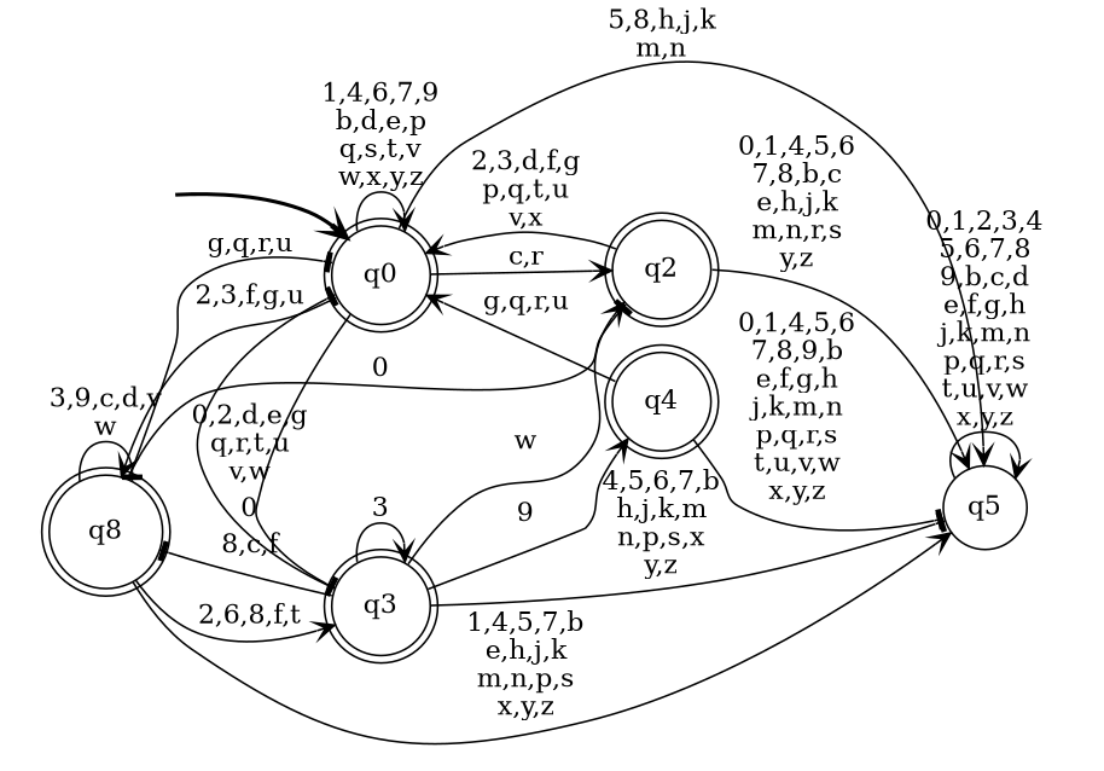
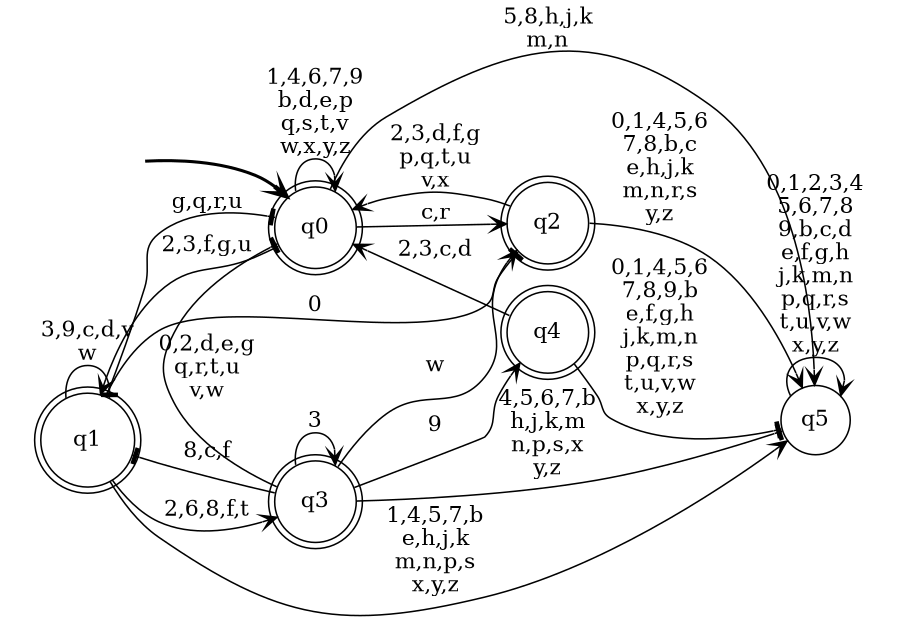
  digraph {
    rankdir=LR
    node [shape=doublecircle style="rounded,filled" color=black fillcolor=white]
    edge [arrowhead=vee]
    __start0 [height=0 shape=none style=invis width=0 color="" fillcolor=""]
    n2 [label=q0]
-   n3 [label=q8]
+   n3 [label=q1]
    n4 [label=q2]
    n5 [label=q3]
    n6 [label=q5 shape=circle style=filled]
    n7 [label=q4]
    subgraph cluster_1 {
      nodesep=0.15
      ranksep=0.15
      style=invis
      __start0
      n2
    }
    __start0 -> n2 [penwidth=2]
    n2 -> n2 [label="1,4,6,7,9\nb,d,e,p\nq,s,t,v\nw,x,y,z"]
    n2 -> n3 [label="2,3,f,g,u"]
    n2 -> n4 [label="c,r"]
-   n2 -> n5 [arrowhead=tee label=0]
    n2 -> n6 [label="5,8,h,j,k\nm,n"]
    n3 -> n2 [arrowhead=tee label="g,q,r,u"]
    n3 -> n3 [arrowhead=tee label="3,9,c,d,v\nw"]
    n3 -> n4 [arrowhead=tee label=0]
    n3 -> n5 [label="2,6,8,f,t"]
    n3 -> n6 [label="1,4,5,7,b\ne,h,j,k\nm,n,p,s\nx,y,z"]
    n4 -> n2 [label="2,3,d,f,g\np,q,t,u\nv,x"]
    n4 -> n6 [label="0,1,4,5,6\n7,8,b,c\ne,h,j,k\nm,n,r,s\ny,z"]
    n5 -> n2 [arrowhead=tee label="0,2,d,e,g\nq,r,t,u\nv,w"]
    n5 -> n3 [arrowhead=tee label="8,c,f"]
    n5 -> n4 [label=w]
    n5 -> n5 [label=3]
    n5 -> n6 [arrowhead=tee label="4,5,6,7,b\nh,j,k,m\nn,p,s,x\ny,z"]
    n5 -> n7 [label=9]
    n6 -> n6 [label="0,1,2,3,4\n5,6,7,8\n9,b,c,d\ne,f,g,h\nj,k,m,n\np,q,r,s\nt,u,v,w\nx,y,z"]
-   n7 -> n2 [label="g,q,r,u"]
+   n7 -> n2 [label="2,3,c,d"]
    n7 -> n6 [arrowhead=tee label="0,1,4,5,6\n7,8,9,b\ne,f,g,h\nj,k,m,n\np,q,r,s\nt,u,v,w\nx,y,z"]
  }
